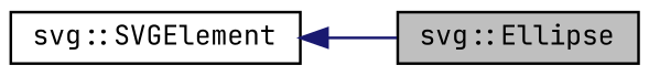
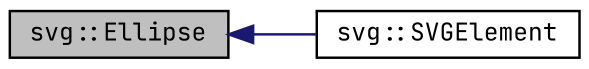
  digraph {
    rankdir=LR
    fontname="JetBrains Mono"
    node [color=black fontname="JetBrains Mono" fontsize=10 shape=record style=filled]
    n1 [fillcolor=grey75 fontcolor=black height=0.2 label="svg::Ellipse" width=0.4]
    n2 [fillcolor=white height=0.2 label="svg::SVGElement" width=0.4]
-   n2 -> n1 [color=midnightblue dir=back fontname="JetBrains Mono" fontsize=10 labelfontname=Helvetica labelfontsize=10 style=solid]
+   n1 -> n2 [color=midnightblue dir=back fontname="JetBrains Mono" fontsize=10 labelfontname=Helvetica labelfontsize=10 style=solid]
  }
